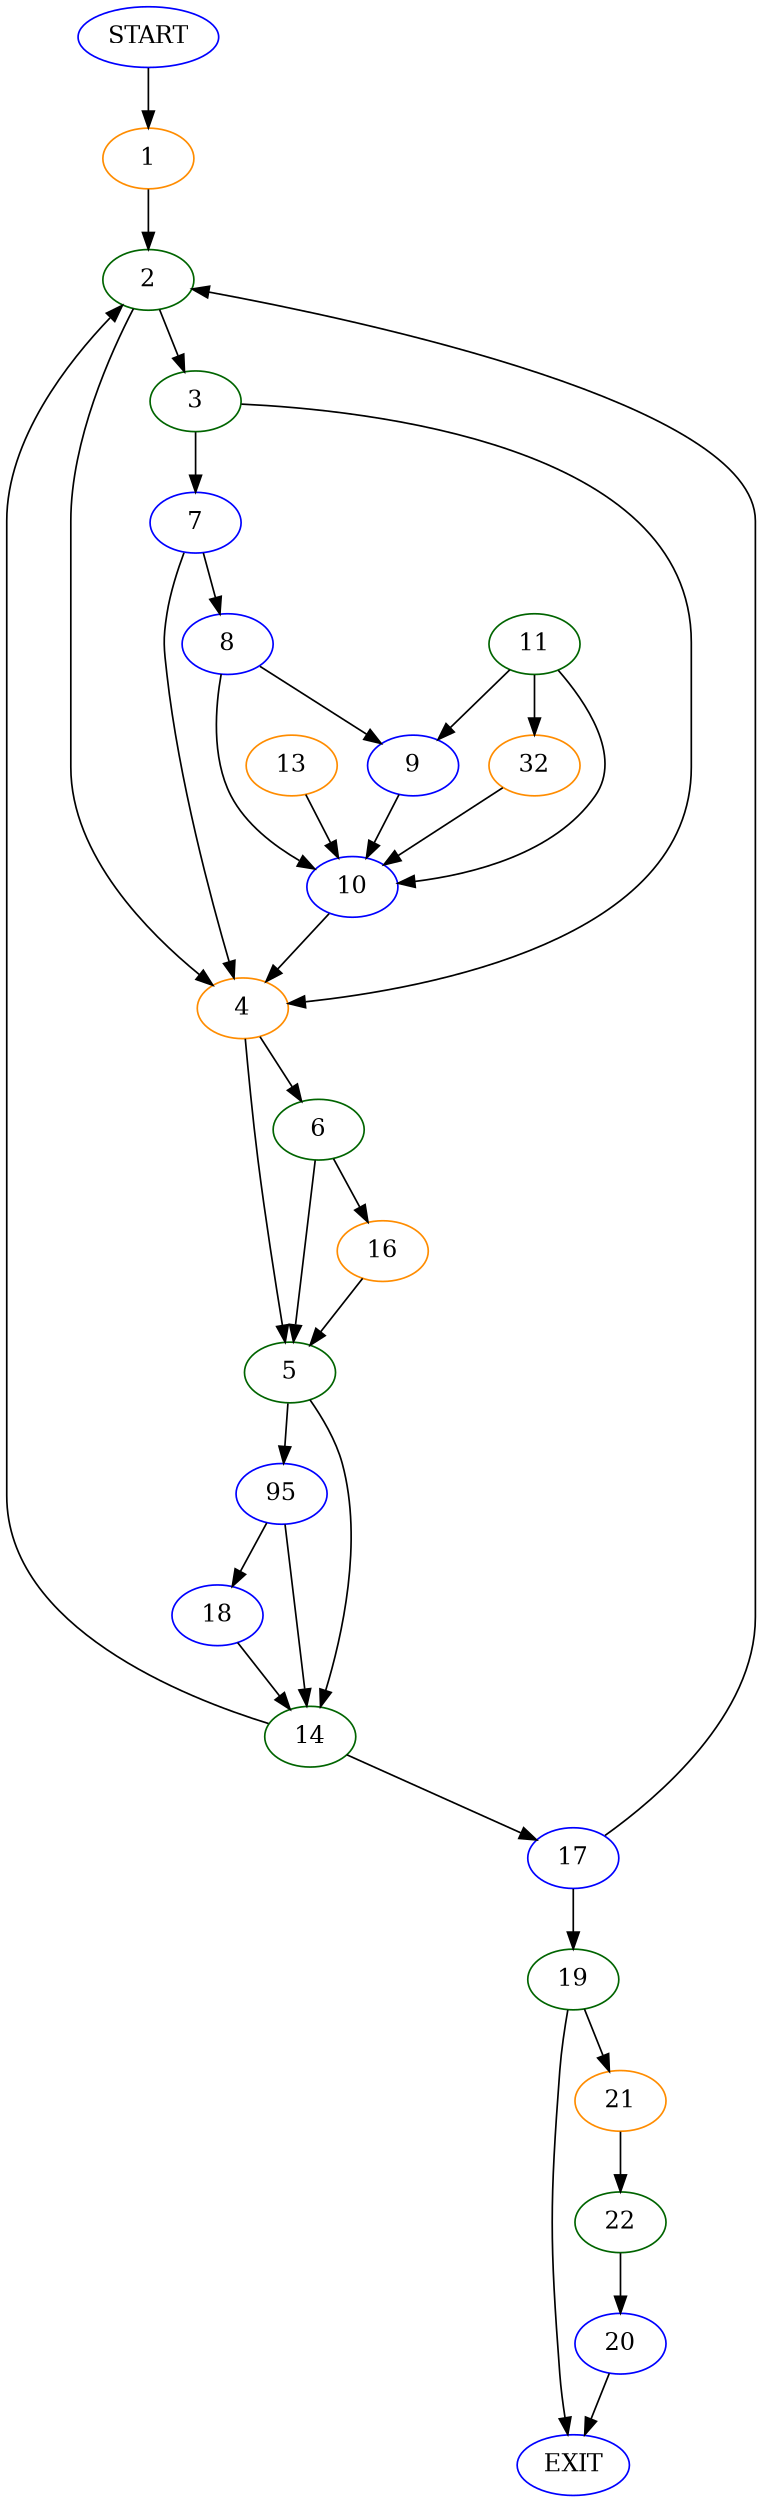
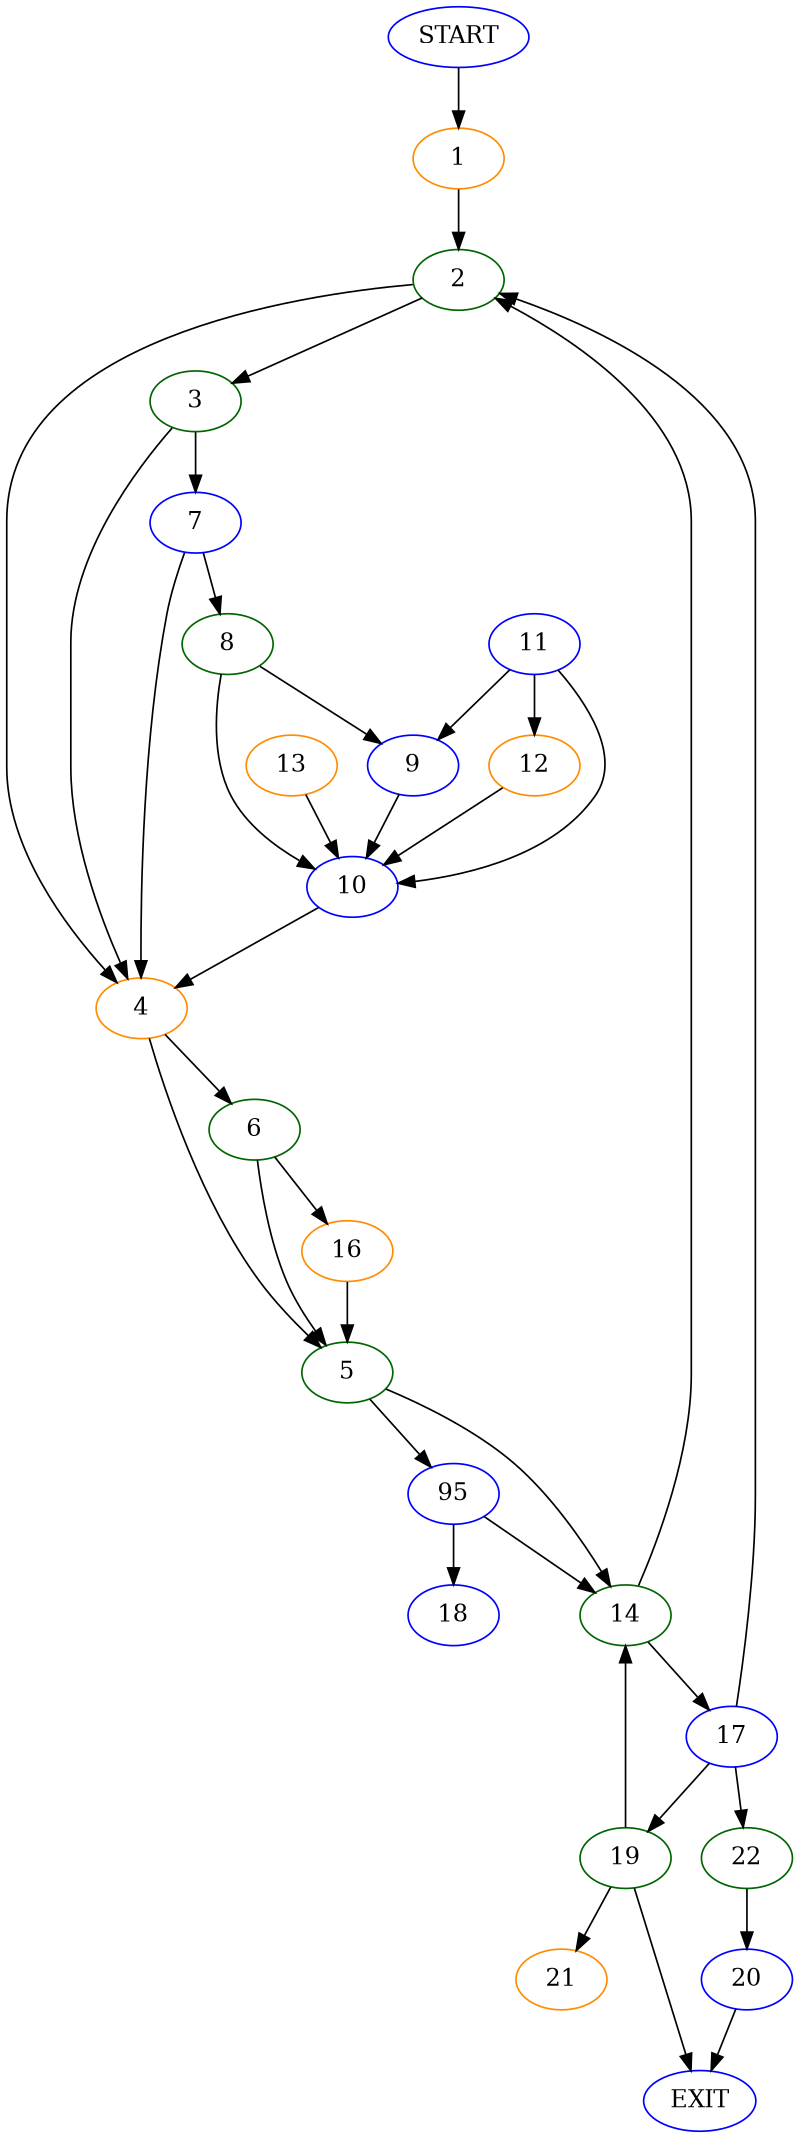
  digraph {
    fontname="DejaVu Serif"
    node [color=blue fontname="DejaVu Serif"]
    edge [fontname="DejaVu Serif"]
    n1 [label=START]
    1 [color=darkorange]
    2 [color=darkgreen]
    n4 [label=EXIT]
    3 [color=darkgreen]
    4 [color=darkorange]
    7
    5 [color=darkgreen]
    6 [color=darkgreen]
-   8
+   8 [color=darkgreen]
    14 [color=darkgreen]
    n12 [label=95]
    16 [color=darkorange]
    17
    18
    9
    10
-   11 [color=darkgreen]
-   12 [color=darkorange label=32]
+   11
+   12 [color=darkorange]
    13 [color=darkorange]
    19 [color=darkgreen]
    21 [color=darkorange]
    20
    22 [color=darkgreen]
    n1 -> 1
    1 -> 2
    2 -> 3
    2 -> 4
    3 -> 4
    3 -> 7
    4 -> 5
    4 -> 6
    7 -> 4
    7 -> 8
    5 -> 14
    5 -> n12
    6 -> 5
    6 -> 16
    8 -> 9
    8 -> 10
    14 -> 2
    14 -> 17
    n12 -> 14
    n12 -> 18
    16 -> 5
    17 -> 2
    17 -> 19
-   18 -> 14
+   19 -> 14
    9 -> 10
    10 -> 4
    11 -> 9
    11 -> 10
    11 -> 12
    12 -> 10
    13 -> 10
    19 -> n4
    19 -> 21
-   21 -> 22
+   17 -> 22
    20 -> n4
    22 -> 20
  }
